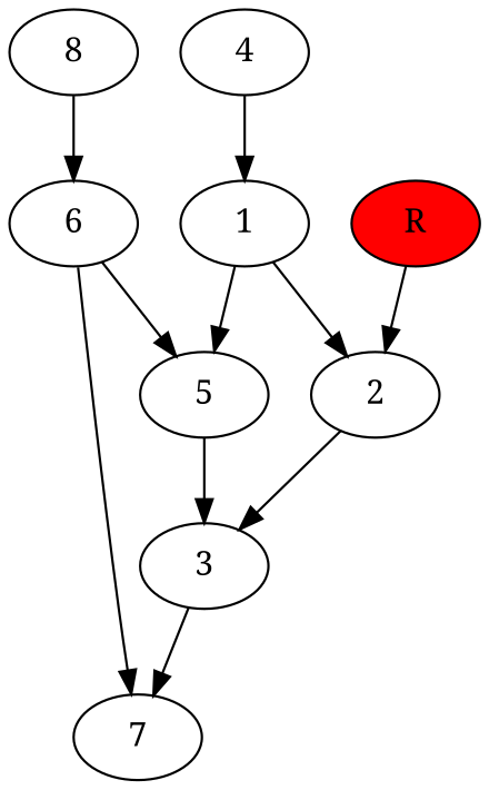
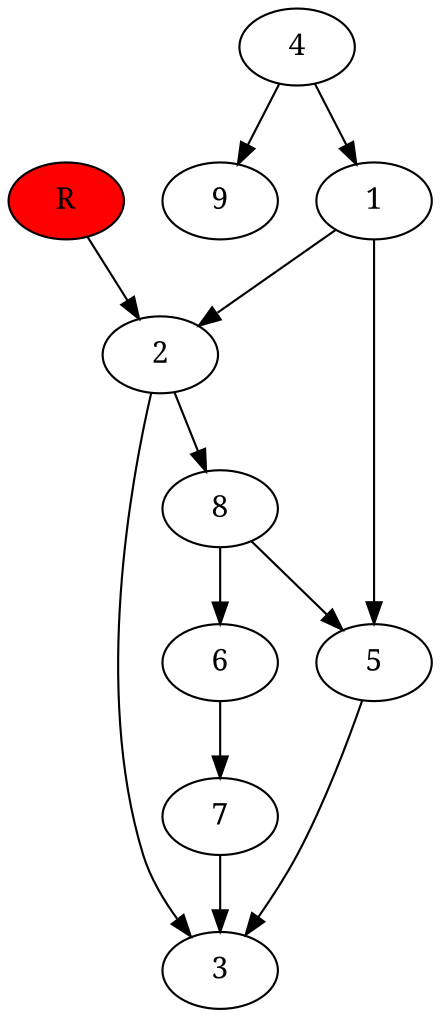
  digraph {
    fontname="Noto Serif"
    node [fontname="Noto Serif"]
    edge [fontname="Noto Serif"]
    1
    2
    5
    3
    8
    6
    7
    4
+   9
    R [fillcolor="#ff0000" style=filled]
    1 -> 2
    1 -> 5
    2 -> 3
+   2 -> 8
    5 -> 3
    8 -> 6
-   6 -> 5
+   8 -> 5
    6 -> 7
-   3 -> 7
+   7 -> 3
    4 -> 1
+   4 -> 9
    R -> 2
  }
